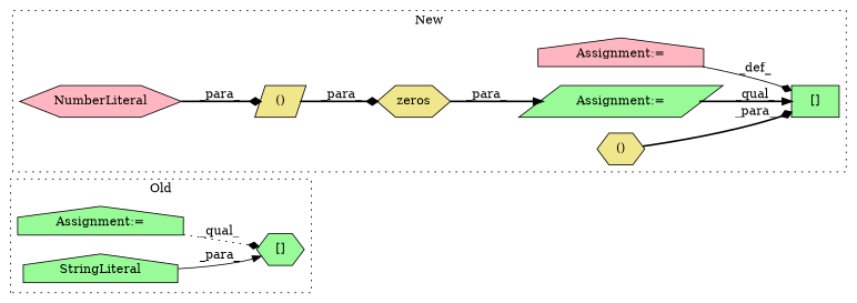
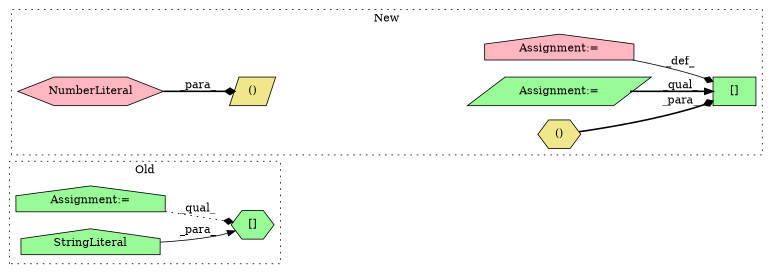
  digraph {
    rankdir=LR
    node [a=7 l=1 shape=hexagon style=filled fillcolor=palegreen]
    edge [style=bold arrowhead=diamond]
    n1 [a=2 l="6,1" label="[]" s="3032,3067"]
    n2 [label="Assignment:=" s=2212 shape=house]
    n3 [a=45 l=29 label=StringLiteral s=3038 shape=house]
-   n4 [a=32 l="11,1" label=zeros s="1689,1739" fillcolor=khaki]
    n5 [label="Assignment:=" s=1682 shape=parallelogram]
    n6 [a=2 l="19,2" label="[]" s="2549,2592" shape=box]
    n7 [label="Assignment:=" s=2594 shape=house fillcolor=lightpink]
    n8 [a=106 l=24 label="()" s=1700 shape=parallelogram fillcolor=khaki]
    n9 [a=34 l=3 label=NumberLiteral s=1721 fillcolor=lightpink]
    n10 [a=106 l=24 label="()" s=2568 fillcolor=khaki]
    subgraph cluster_1 {
      label=Old
      style=dotted
      n1
      n2
      n3
    }
    subgraph cluster_2 {
      label=New
      style=dotted
-     n4
      n5
      n6
      n7
      n8
      n9
      n10
    }
    n2 -> n1 [label=_qual_ style=dotted]
    n3 -> n1 [label=_para_ style=solid arrowhead=normal]
-   n4 -> n5 [label=_para_ arrowhead=normal]
    n5 -> n6 [label=_qual_ arrowhead=normal]
    n7 -> n6 [label=_def_ style=solid]
-   n8 -> n4 [label=_para_]
    n9 -> n8 [label=_para_]
    n10 -> n6 [label=_para_]
  }
